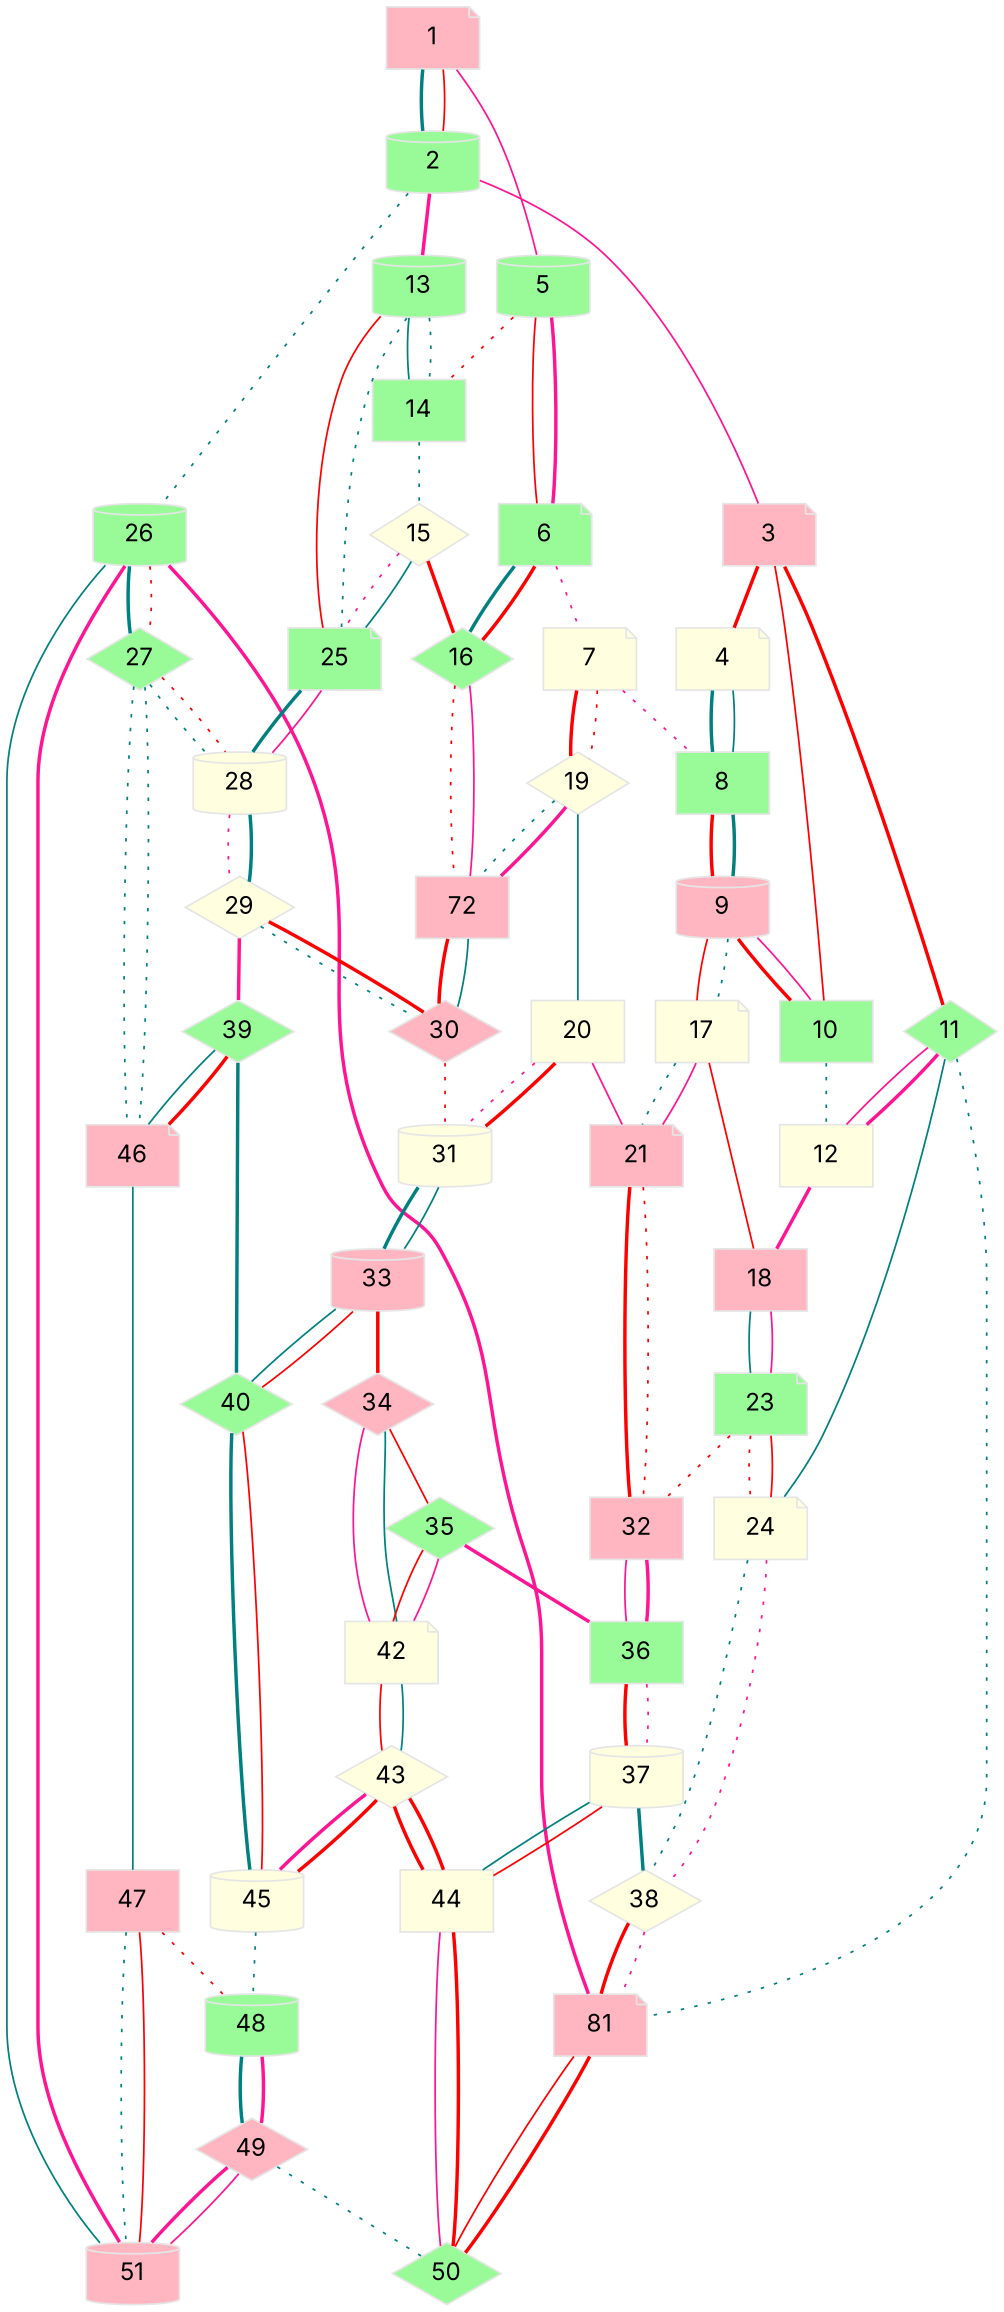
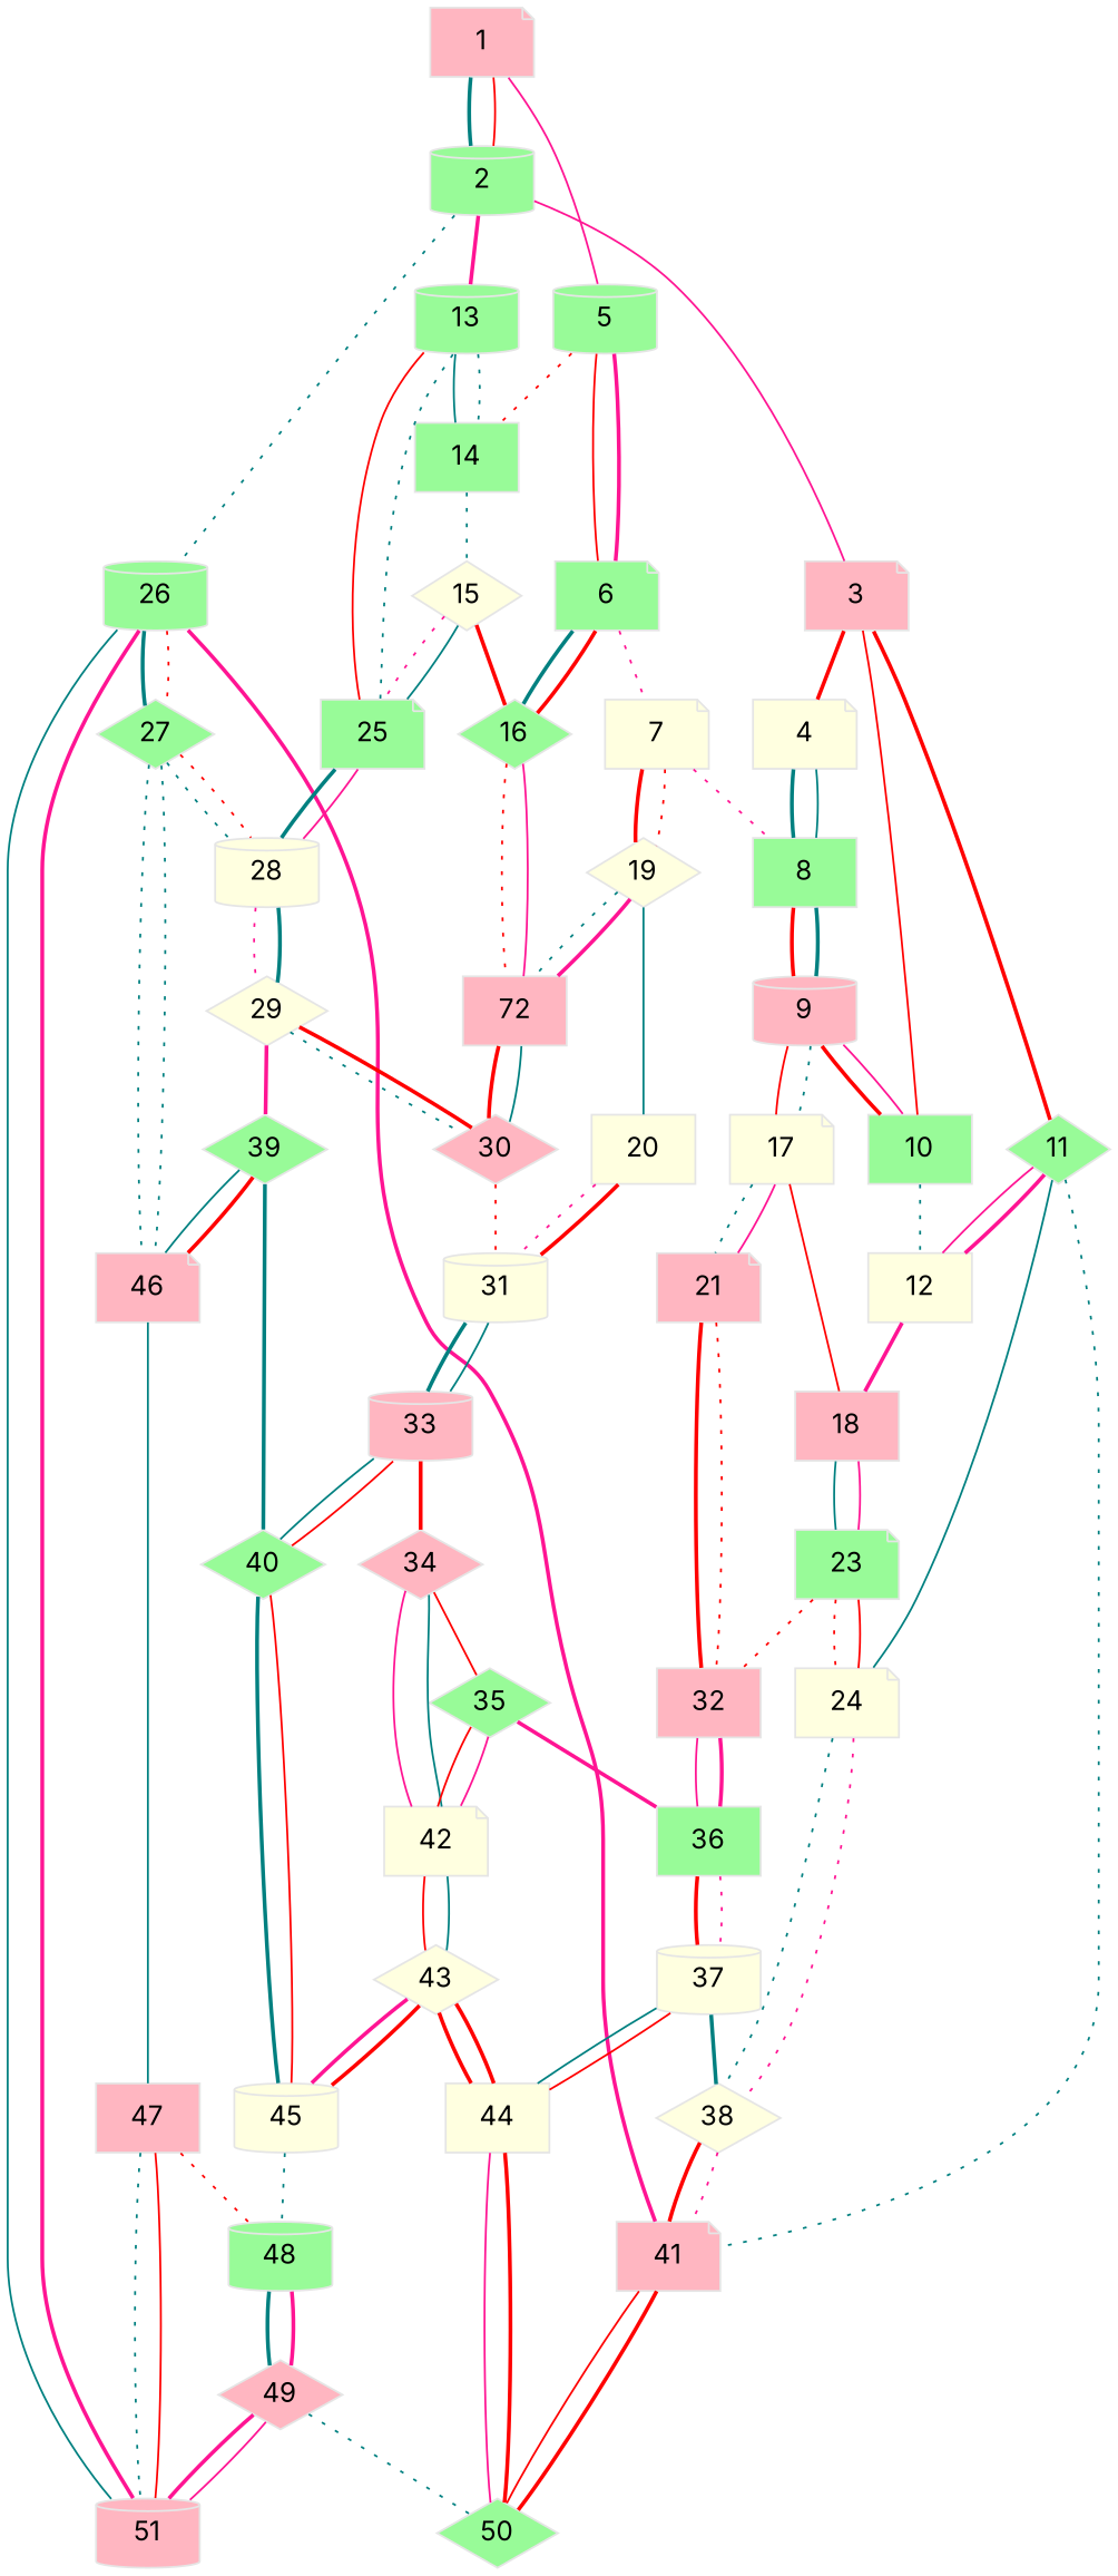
  graph {
    fontname=Inter
    node [color=gray90 fillcolor=palegreen fontname=Inter shape=diamond style=filled]
    edge [color=red fontname=Inter style=bold]
    1 [fillcolor=lightpink shape=note]
    2 [shape=cylinder]
    5 [shape=cylinder]
    3 [fillcolor=lightpink shape=note]
    13 [shape=cylinder]
    26 [shape=cylinder]
    6 [shape=note]
    14 [shape=box]
    4 [fillcolor=lightyellow shape=note]
    10 [shape=box]
    11
    25 [shape=note]
-   41 [fillcolor=lightpink shape=note label=81]
+   41 [fillcolor=lightpink shape=note]
    27
    51 [fillcolor=lightpink shape=cylinder]
    8 [shape=box]
    12 [fillcolor=lightyellow shape=box]
    24 [fillcolor=lightyellow shape=note]
    9 [fillcolor=lightpink shape=cylinder]
    7 [fillcolor=lightyellow shape=note]
    16
    15 [fillcolor=lightyellow]
    19 [fillcolor=lightyellow]
    n24 [fillcolor=lightpink label=72 shape=box]
    20 [fillcolor=lightyellow shape=box]
    17 [fillcolor=lightyellow shape=note]
    18 [fillcolor=lightpink shape=box]
    21 [fillcolor=lightpink shape=note]
    38 [fillcolor=lightyellow]
    50
    23 [shape=note]
    28 [fillcolor=lightyellow shape=cylinder]
    30 [fillcolor=lightpink]
    32 [fillcolor=lightpink shape=box]
    31 [fillcolor=lightyellow shape=cylinder]
    33 [fillcolor=lightpink shape=cylinder]
    36 [shape=box]
    29 [fillcolor=lightyellow]
    46 [fillcolor=lightpink shape=note]
    47 [fillcolor=lightpink shape=box]
    39
    40
    34 [fillcolor=lightpink]
    37 [fillcolor=lightyellow shape=cylinder]
    35
    42 [fillcolor=lightyellow shape=note]
    45 [fillcolor=lightyellow shape=cylinder]
    43 [fillcolor=lightyellow]
    44 [fillcolor=lightyellow shape=box]
    48 [shape=cylinder]
    49 [fillcolor=lightpink]
    1 -- 2 [color=teal]
    1 -- 2 [style=solid]
    1 -- 5 [color=deeppink style=solid]
    2 -- 3 [color=deeppink style=solid]
    2 -- 13 [color=deeppink]
    2 -- 26 [color=teal style=dotted]
    5 -- 6 [style=solid]
    5 -- 6 [color=deeppink]
    5 -- 14 [style=dotted]
    3 -- 4
    3 -- 10 [style=solid]
    3 -- 11
    13 -- 14 [color=teal style=solid]
    13 -- 14 [color=teal style=dotted]
    13 -- 25 [style=solid]
    13 -- 25 [color=teal style=dotted]
    26 -- 41 [color=deeppink]
    26 -- 27 [color=teal]
    26 -- 27 [style=dotted]
    26 -- 51 [color=teal style=solid]
    26 -- 51 [color=deeppink]
    6 -- 7 [color=deeppink style=dotted]
    6 -- 16 [color=teal]
    6 -- 16
    14 -- 15 [color=teal style=dotted]
    4 -- 8 [color=teal]
    4 -- 8 [color=teal style=solid]
    10 -- 12 [color=teal style=dotted]
    11 -- 41 [color=teal style=dotted]
    11 -- 12 [color=deeppink style=solid]
    11 -- 12 [color=deeppink]
    11 -- 24 [color=teal style=solid]
    25 -- 28 [color=teal]
    25 -- 28 [color=deeppink style=solid]
    41 -- 50 [style=solid]
    41 -- 50
    27 -- 28 [color=teal style=dotted]
    27 -- 28 [style=dotted]
    27 -- 46 [color=teal style=dotted]
    27 -- 46 [color=teal style=dotted]
    8 -- 9
    8 -- 9 [color=teal]
    12 -- 18 [color=deeppink]
    24 -- 38 [color=teal style=dotted]
    24 -- 38 [color=deeppink style=dotted]
    9 -- 10
    9 -- 10 [color=deeppink style=solid]
    9 -- 17 [style=solid]
    9 -- 17 [color=teal style=dotted]
    7 -- 8 [color=deeppink style=dotted]
    7 -- 19
    7 -- 19 [style=dotted]
    16 -- n24 [style=dotted]
    16 -- n24 [color=deeppink style=solid]
    15 -- 25 [color=deeppink style=dotted]
    15 -- 25 [color=teal style=solid]
    15 -- 16
    19 -- n24 [color=teal style=dotted]
    19 -- n24 [color=deeppink]
    19 -- 20 [color=teal style=solid]
    n24 -- 30
    n24 -- 30 [color=teal style=solid]
-   20 -- 21 [color=deeppink style=solid]
    20 -- 31 [color=deeppink style=dotted]
    20 -- 31
    17 -- 18 [style=solid]
    17 -- 21 [color=teal style=dotted]
    17 -- 21 [color=deeppink style=solid]
    18 -- 23 [color=teal style=solid]
    18 -- 23 [color=deeppink style=solid]
    21 -- 32
    21 -- 32 [style=dotted]
    38 -- 41
    38 -- 41 [color=deeppink style=dotted]
    23 -- 24 [style=dotted]
    23 -- 24 [style=solid]
    23 -- 32 [style=dotted]
    28 -- 29 [color=deeppink style=dotted]
    28 -- 29 [color=teal]
    30 -- 31 [style=dotted]
    32 -- 36 [color=deeppink style=solid]
    32 -- 36 [color=deeppink]
    31 -- 33 [color=teal]
    31 -- 33 [color=teal style=solid]
    33 -- 40 [color=teal style=solid]
    33 -- 40 [style=solid]
    33 -- 34
    36 -- 37
    36 -- 37 [color=deeppink style=dotted]
    29 -- 30 [color=teal style=dotted]
    29 -- 30
    29 -- 39 [color=deeppink]
    46 -- 47 [color=teal style=solid]
    47 -- 51 [color=teal style=dotted]
    47 -- 51 [style=solid]
    47 -- 48 [style=dotted]
    39 -- 46 [color=teal style=solid]
    39 -- 46
    39 -- 40 [color=teal]
    40 -- 45 [color=teal]
    40 -- 45 [style=solid]
    34 -- 35 [style=solid]
    34 -- 42 [color=deeppink style=solid]
    34 -- 42 [color=teal style=solid]
    37 -- 38 [color=teal]
    37 -- 44 [color=teal style=solid]
    37 -- 44 [style=solid]
    35 -- 36 [color=deeppink]
    35 -- 42 [style=solid]
    35 -- 42 [color=deeppink style=solid]
    42 -- 43 [style=solid]
    42 -- 43 [color=teal style=solid]
    45 -- 48 [color=teal style=dotted]
    43 -- 45 [color=deeppink]
    43 -- 45
    43 -- 44
    43 -- 44
    44 -- 50 [color=deeppink style=solid]
    44 -- 50
    48 -- 49 [color=teal]
    48 -- 49 [color=deeppink]
    49 -- 51 [color=deeppink]
    49 -- 51 [color=deeppink style=solid]
    49 -- 50 [color=teal style=dotted]
  }
